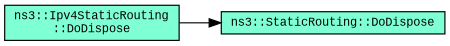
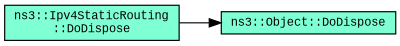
  digraph {
    rankdir=LR
    fontname="Liberation Mono"
    node [color=black fillcolor=aquamarine fontname="Liberation Mono" fontsize=10 shape=record style=filled]
    n1 [fontcolor=black height=0.2 label="ns3::Ipv4StaticRouting\l::DoDispose" width=0.4]
-   n2 [height=0.2 label="ns3::StaticRouting::DoDispose" width=0.4]
+   n2 [height=0.2 label="ns3::Object::DoDispose" width=0.4]
    n1 -> n2 [color=black fontname="Liberation Mono" fontsize=10 labelfontname=Helvetica labelfontsize=10 style=solid]
  }
